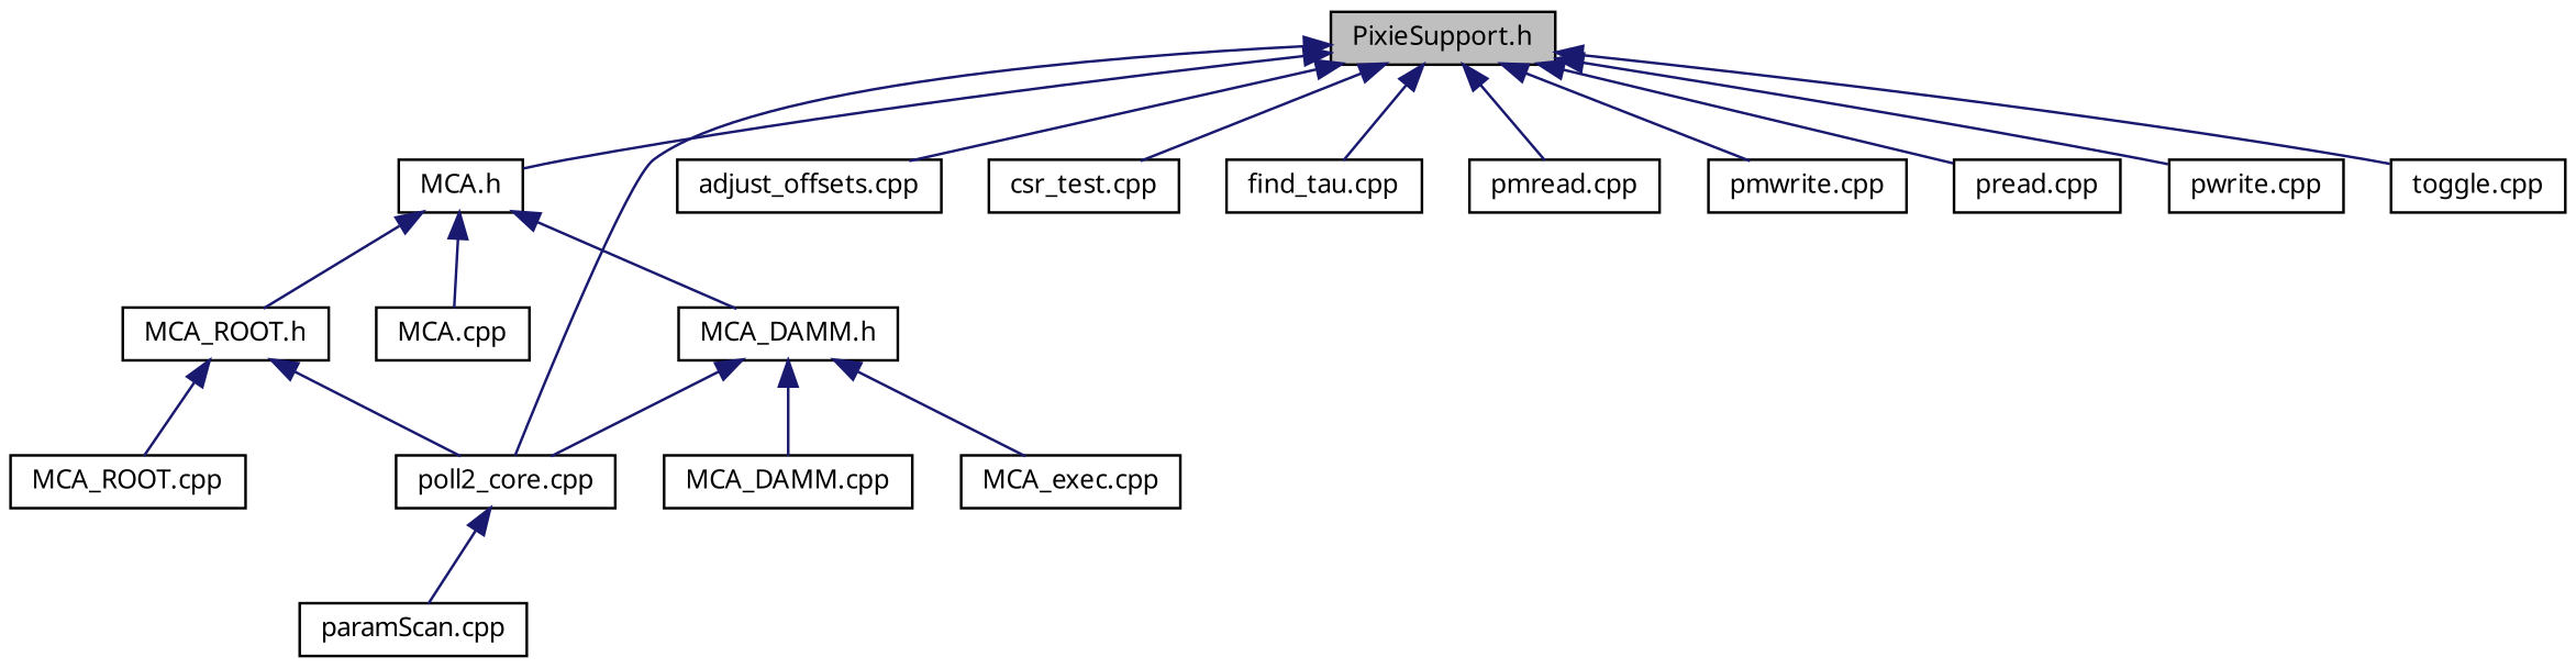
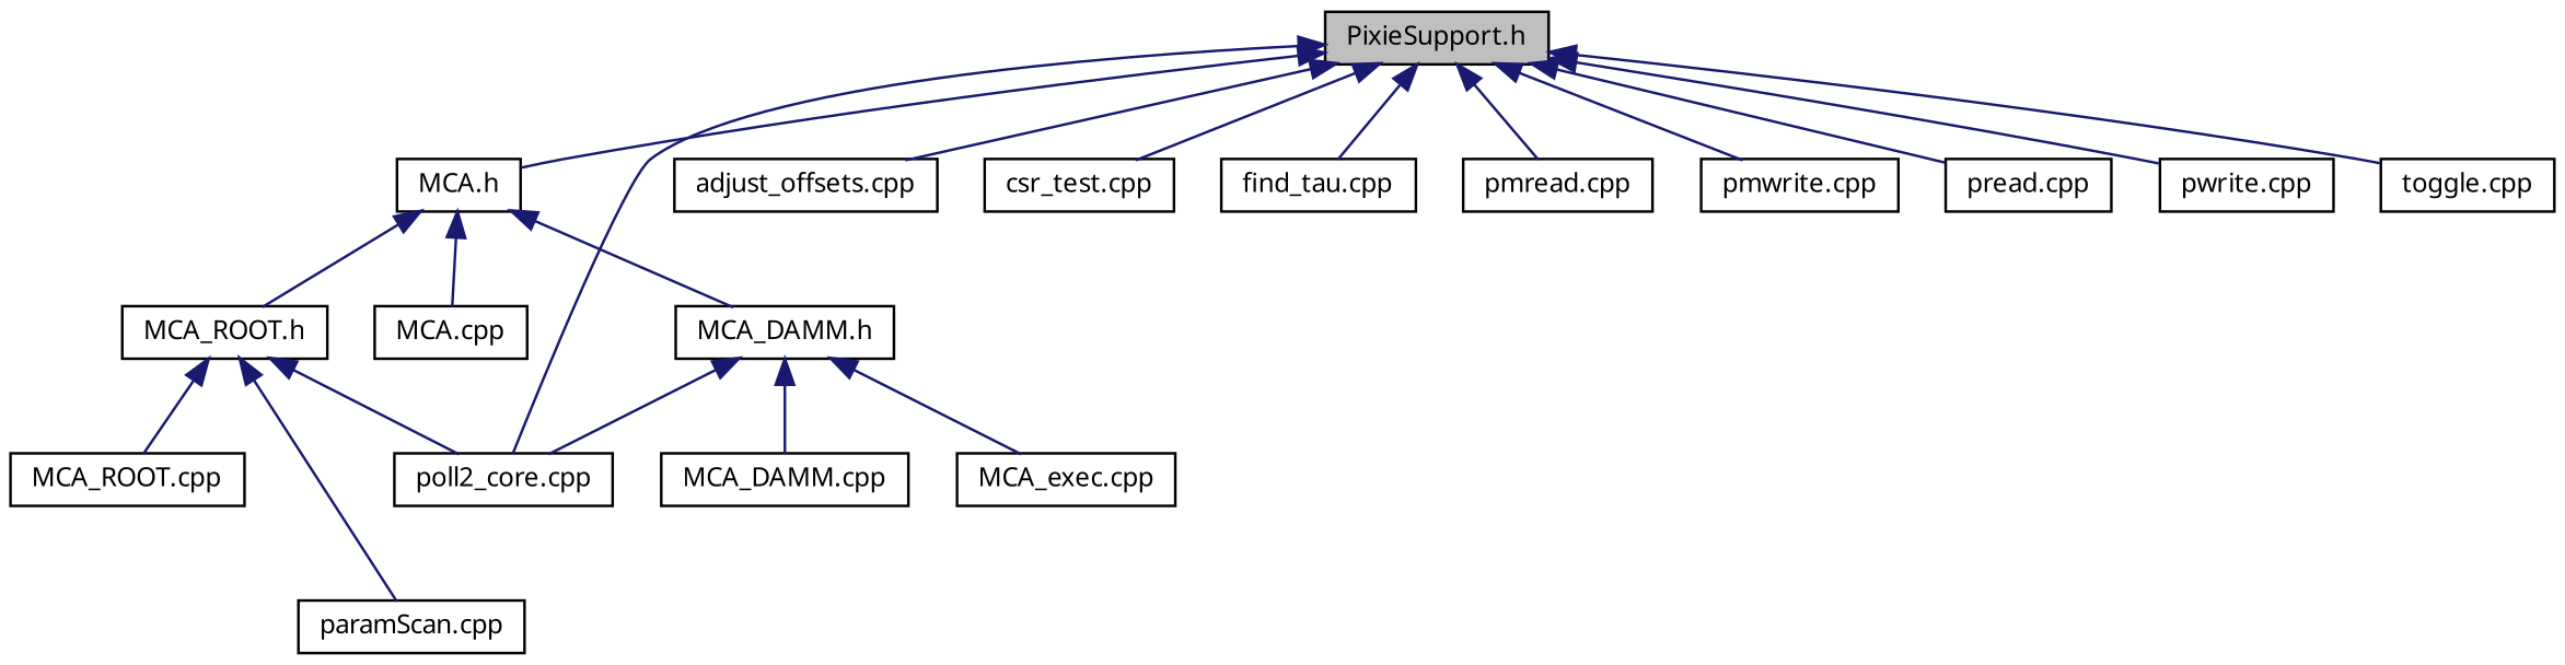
  digraph {
    fontname="Noto Sans"
    node [color=black fillcolor=white fontname="Noto Sans" fontsize=10 shape=record style=filled]
    edge [color=midnightblue dir=back fontname="Noto Sans" fontsize=10 labelfontname=Helvetica labelfontsize=10 style=solid]
    n1 [fillcolor=grey75 fontcolor=black height=0.2 label="PixieSupport.h" width=0.4]
    n2 [height=0.2 label="MCA.h" width=0.4]
    n3 [height=0.2 label="poll2_core.cpp" width=0.4]
    n4 [height=0.2 label="adjust_offsets.cpp" width=0.4]
    n5 [height=0.2 label="csr_test.cpp" width=0.4]
    n6 [height=0.2 label="find_tau.cpp" width=0.4]
    n7 [height=0.2 label="pmread.cpp" width=0.4]
    n8 [height=0.2 label="pmwrite.cpp" width=0.4]
    n9 [height=0.2 label="pread.cpp" width=0.4]
    n10 [height=0.2 label="pwrite.cpp" width=0.4]
    n11 [height=0.2 label="toggle.cpp" width=0.4]
    n12 [height=0.2 label="MCA_DAMM.h" width=0.4]
    n13 [height=0.2 label="MCA_ROOT.h" width=0.4]
    n14 [height=0.2 label="MCA.cpp" width=0.4]
    n15 [height=0.2 label="MCA_DAMM.cpp" width=0.4]
    n16 [height=0.2 label="MCA_exec.cpp" width=0.4]
    n17 [height=0.2 label="MCA_ROOT.cpp" width=0.4]
    n18 [height=0.2 label="paramScan.cpp" width=0.4]
    n1 -> n2
    n1 -> n3
    n1 -> n4
    n1 -> n5
    n1 -> n6
    n1 -> n7
    n1 -> n8
    n1 -> n9
    n1 -> n10
    n1 -> n11
    n2 -> n12
    n2 -> n13
    n2 -> n14
    n12 -> n3
    n12 -> n15
    n12 -> n16
    n13 -> n3
    n13 -> n17
-   n3 -> n18
+   n13 -> n18
  }
